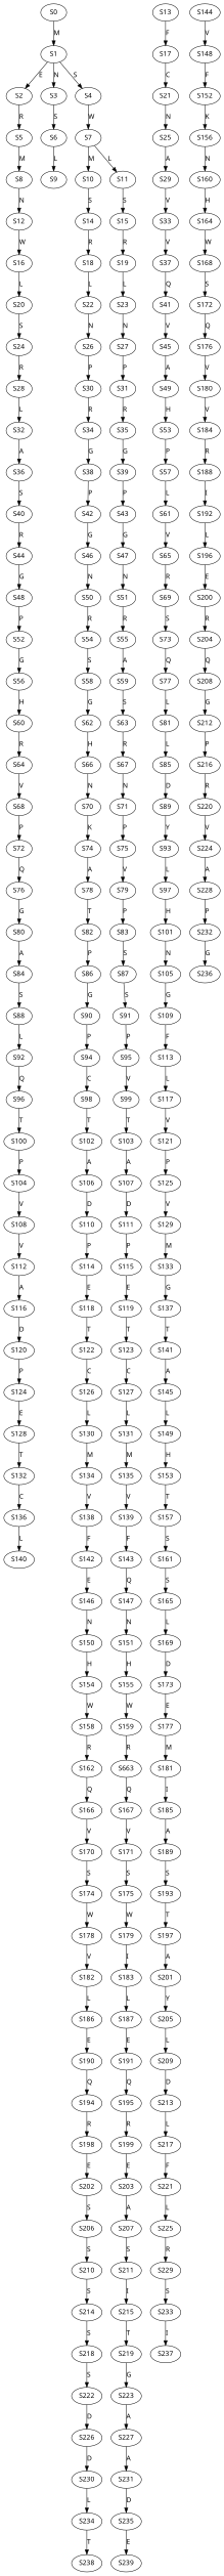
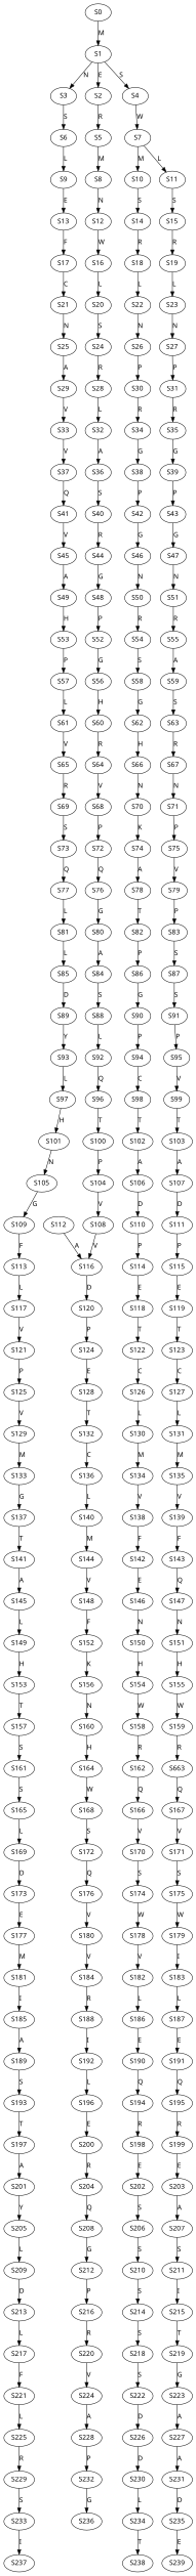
  strict digraph {
    fontname="Noto Sans"
    node [fontname="Noto Sans"]
    edge [fontname="Noto Sans"]
    S0
    S1
    S2
    S3
    S4
    S5
    S6
    S7
    S8
    S9
    S10
    S11
    S12
    S13
    S14
    S15
    S16
    S17
    S18
    S19
    S20
    S21
    S22
    S23
    S24
    S25
    S26
    S27
    S28
    S29
    S30
    S31
    S32
    S33
    S34
    S35
    S36
    S37
    S38
    S39
    S40
    S41
    S42
    S43
    S44
    S45
    S46
    S47
    S48
    S49
    S50
    S51
    S52
    S53
    S54
    S55
    S56
    S57
    S58
    S59
    S60
    S61
    S62
    S63
    S64
    S65
    S66
    S67
    S68
    S69
    S70
    S71
    S72
    S73
    S74
    S75
    S76
    S77
    S78
    S79
    S80
    S81
    S82
    S83
    S84
    S85
    S86
    S87
    S88
    S89
    S90
    S91
    S92
    S93
    S94
    S95
    S96
    S97
    S98
    S99
    S100
    S101
    S102
    S103
    S104
    S105
    S106
    S107
    S108
    S109
    S110
    S111
    S112
    S113
    S114
    S115
    S116
    S117
    S118
    S119
    S120
    S121
    S122
    S123
    S124
    S125
    S126
    S127
    S128
    S129
    S130
    S131
    S132
    S133
    S134
    S135
    S136
    S137
    S138
    S139
    S140
    S141
    S142
    S143
    S144
    S145
    S146
    S147
    S148
    S149
    S150
    S151
    S152
    S153
    S154
    S155
    S156
    S157
    S158
    S159
    S160
    S161
    S162
    n164 [label=S663]
    S164
    S165
    S166
    S167
    S168
    S169
    S170
    S171
    S172
    S173
    S174
    S175
    S176
    S177
    S178
    S179
    S180
    S181
    S182
    S183
    S184
    S185
    S186
    S187
    S188
    S189
    S190
    S191
    S192
    S193
    S194
    S195
    S196
    S197
    S198
    S199
    S200
    S201
    S202
    S203
    S204
    S205
    S206
    S207
    S208
    S209
    S210
    S211
    S212
    S213
    S214
    S215
    S216
    S217
    S218
    S219
    S220
    S221
    S222
    S223
    S224
    S225
    S226
    S227
    S228
    S229
    S230
    S231
    S232
    S233
    S234
    S235
    S236
    S237
    S238
    S239
    S0 -> S1 [label=M]
    S1 -> S2 [label=E]
    S1 -> S3 [label=N]
    S1 -> S4 [label=S]
    S2 -> S5 [label=R]
    S3 -> S6 [label=S]
    S4 -> S7 [label=W]
    S5 -> S8 [label=M]
    S6 -> S9 [label=L]
    S7 -> S10 [label=M]
    S7 -> S11 [label=L]
    S8 -> S12 [label=N]
+   S9 -> S13 [label=E]
    S10 -> S14 [label=S]
    S11 -> S15 [label=S]
    S12 -> S16 [label=W]
    S13 -> S17 [label=F]
    S14 -> S18 [label=R]
    S15 -> S19 [label=R]
    S16 -> S20 [label=L]
    S17 -> S21 [label=C]
    S18 -> S22 [label=L]
    S19 -> S23 [label=L]
    S20 -> S24 [label=S]
    S21 -> S25 [label=N]
    S22 -> S26 [label=N]
    S23 -> S27 [label=N]
    S24 -> S28 [label=R]
    S25 -> S29 [label=A]
    S26 -> S30 [label=P]
    S27 -> S31 [label=P]
    S28 -> S32 [label=L]
    S29 -> S33 [label=V]
    S30 -> S34 [label=R]
    S31 -> S35 [label=R]
    S32 -> S36 [label=A]
    S33 -> S37 [label=V]
    S34 -> S38 [label=G]
    S35 -> S39 [label=G]
    S36 -> S40 [label=S]
    S37 -> S41 [label=Q]
    S38 -> S42 [label=P]
    S39 -> S43 [label=P]
    S40 -> S44 [label=R]
    S41 -> S45 [label=V]
    S42 -> S46 [label=G]
    S43 -> S47 [label=G]
    S44 -> S48 [label=G]
    S45 -> S49 [label=A]
    S46 -> S50 [label=N]
    S47 -> S51 [label=N]
    S48 -> S52 [label=P]
    S49 -> S53 [label=H]
    S50 -> S54 [label=R]
    S51 -> S55 [label=R]
    S52 -> S56 [label=G]
    S53 -> S57 [label=P]
    S54 -> S58 [label=S]
    S55 -> S59 [label=A]
    S56 -> S60 [label=H]
    S57 -> S61 [label=L]
    S58 -> S62 [label=G]
    S59 -> S63 [label=S]
    S60 -> S64 [label=R]
    S61 -> S65 [label=V]
    S62 -> S66 [label=H]
    S63 -> S67 [label=R]
    S64 -> S68 [label=V]
    S65 -> S69 [label=R]
    S66 -> S70 [label=N]
    S67 -> S71 [label=N]
    S68 -> S72 [label=P]
    S69 -> S73 [label=S]
    S70 -> S74 [label=K]
    S71 -> S75 [label=P]
    S72 -> S76 [label=Q]
    S73 -> S77 [label=Q]
    S74 -> S78 [label=A]
    S75 -> S79 [label=V]
    S76 -> S80 [label=G]
    S77 -> S81 [label=L]
    S78 -> S82 [label=T]
    S79 -> S83 [label=P]
    S80 -> S84 [label=A]
    S81 -> S85 [label=L]
    S82 -> S86 [label=P]
    S83 -> S87 [label=S]
    S84 -> S88 [label=S]
    S85 -> S89 [label=D]
    S86 -> S90 [label=G]
    S87 -> S91 [label=S]
    S88 -> S92 [label=L]
    S89 -> S93 [label=Y]
    S90 -> S94 [label=P]
    S91 -> S95 [label=P]
    S92 -> S96 [label=Q]
    S93 -> S97 [label=L]
    S94 -> S98 [label=C]
    S95 -> S99 [label=V]
    S96 -> S100 [label=T]
    S97 -> S101 [label=H]
    S98 -> S102 [label=T]
    S99 -> S103 [label=T]
    S100 -> S104 [label=P]
    S101 -> S105 [label=N]
    S102 -> S106 [label=A]
    S103 -> S107 [label=A]
    S104 -> S108 [label=V]
    S105 -> S109 [label=G]
    S106 -> S110 [label=D]
    S107 -> S111 [label=D]
-   S108 -> S112 [label=V]
+   S108 -> S116 [label=V]
    S109 -> S113 [label=F]
    S110 -> S114 [label=P]
    S111 -> S115 [label=P]
    S112 -> S116 [label=A]
    S113 -> S117 [label=L]
    S114 -> S118 [label=E]
    S115 -> S119 [label=E]
    S116 -> S120 [label=D]
    S117 -> S121 [label=V]
    S118 -> S122 [label=T]
    S119 -> S123 [label=T]
    S120 -> S124 [label=P]
    S121 -> S125 [label=P]
    S122 -> S126 [label=C]
    S123 -> S127 [label=C]
    S124 -> S128 [label=E]
    S125 -> S129 [label=V]
    S126 -> S130 [label=L]
    S127 -> S131 [label=L]
    S128 -> S132 [label=T]
    S129 -> S133 [label=M]
    S130 -> S134 [label=M]
    S131 -> S135 [label=M]
    S132 -> S136 [label=C]
    S133 -> S137 [label=G]
    S134 -> S138 [label=V]
    S135 -> S139 [label=V]
    S136 -> S140 [label=L]
    S137 -> S141 [label=T]
    S138 -> S142 [label=F]
    S139 -> S143 [label=F]
+   S140 -> S144 [label=M]
    S141 -> S145 [label=A]
    S142 -> S146 [label=E]
    S143 -> S147 [label=Q]
    S144 -> S148 [label=V]
    S145 -> S149 [label=L]
    S146 -> S150 [label=N]
    S147 -> S151 [label=N]
    S148 -> S152 [label=F]
    S149 -> S153 [label=H]
    S150 -> S154 [label=H]
    S151 -> S155 [label=H]
    S152 -> S156 [label=K]
    S153 -> S157 [label=T]
    S154 -> S158 [label=W]
    S155 -> S159 [label=W]
    S156 -> S160 [label=N]
    S157 -> S161 [label=S]
    S158 -> S162 [label=R]
    S159 -> n164 [label=R]
    S160 -> S164 [label=H]
    S161 -> S165 [label=S]
    S162 -> S166 [label=Q]
    n164 -> S167 [label=Q]
    S164 -> S168 [label=W]
    S165 -> S169 [label=L]
    S166 -> S170 [label=V]
    S167 -> S171 [label=V]
    S168 -> S172 [label=S]
    S169 -> S173 [label=D]
    S170 -> S174 [label=S]
    S171 -> S175 [label=S]
    S172 -> S176 [label=Q]
    S173 -> S177 [label=E]
    S174 -> S178 [label=W]
    S175 -> S179 [label=W]
    S176 -> S180 [label=V]
    S177 -> S181 [label=M]
    S178 -> S182 [label=V]
    S179 -> S183 [label=I]
    S180 -> S184 [label=V]
    S181 -> S185 [label=I]
    S182 -> S186 [label=L]
    S183 -> S187 [label=L]
    S184 -> S188 [label=R]
    S185 -> S189 [label=A]
    S186 -> S190 [label=E]
    S187 -> S191 [label=E]
    S188 -> S192 [label=I]
    S189 -> S193 [label=S]
    S190 -> S194 [label=Q]
    S191 -> S195 [label=Q]
    S192 -> S196 [label=L]
    S193 -> S197 [label=T]
    S194 -> S198 [label=R]
    S195 -> S199 [label=R]
    S196 -> S200 [label=E]
    S197 -> S201 [label=A]
    S198 -> S202 [label=E]
    S199 -> S203 [label=E]
    S200 -> S204 [label=R]
    S201 -> S205 [label=Y]
    S202 -> S206 [label=S]
    S203 -> S207 [label=A]
    S204 -> S208 [label=Q]
    S205 -> S209 [label=L]
    S206 -> S210 [label=S]
    S207 -> S211 [label=S]
    S208 -> S212 [label=G]
    S209 -> S213 [label=D]
    S210 -> S214 [label=S]
    S211 -> S215 [label=I]
    S212 -> S216 [label=P]
    S213 -> S217 [label=L]
    S214 -> S218 [label=S]
    S215 -> S219 [label=T]
    S216 -> S220 [label=R]
    S217 -> S221 [label=F]
    S218 -> S222 [label=S]
    S219 -> S223 [label=G]
    S220 -> S224 [label=V]
    S221 -> S225 [label=L]
    S222 -> S226 [label=D]
    S223 -> S227 [label=A]
    S224 -> S228 [label=A]
    S225 -> S229 [label=R]
    S226 -> S230 [label=D]
    S227 -> S231 [label=A]
    S228 -> S232 [label=P]
    S229 -> S233 [label=S]
    S230 -> S234 [label=L]
    S231 -> S235 [label=D]
    S232 -> S236 [label=G]
    S233 -> S237 [label=I]
    S234 -> S238 [label=T]
    S235 -> S239 [label=E]
  }
